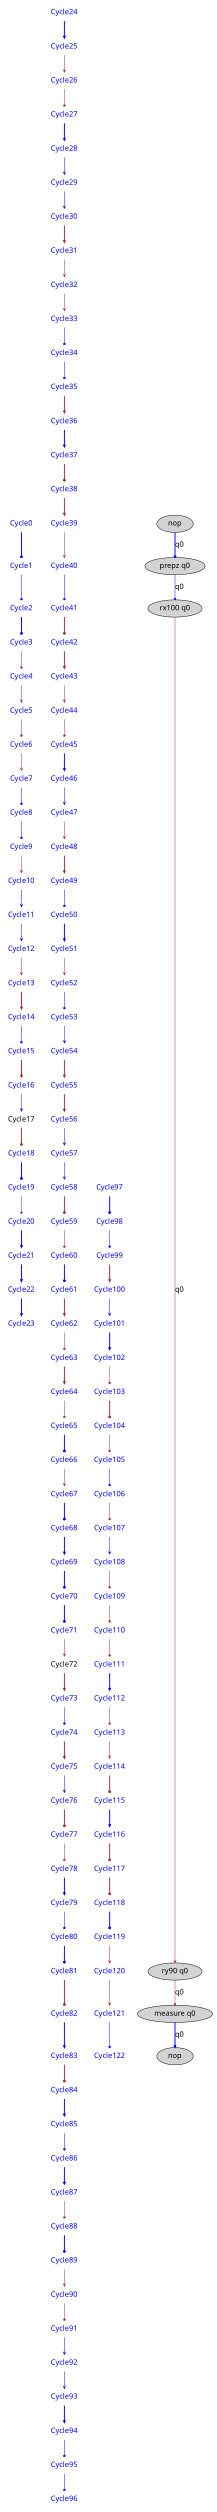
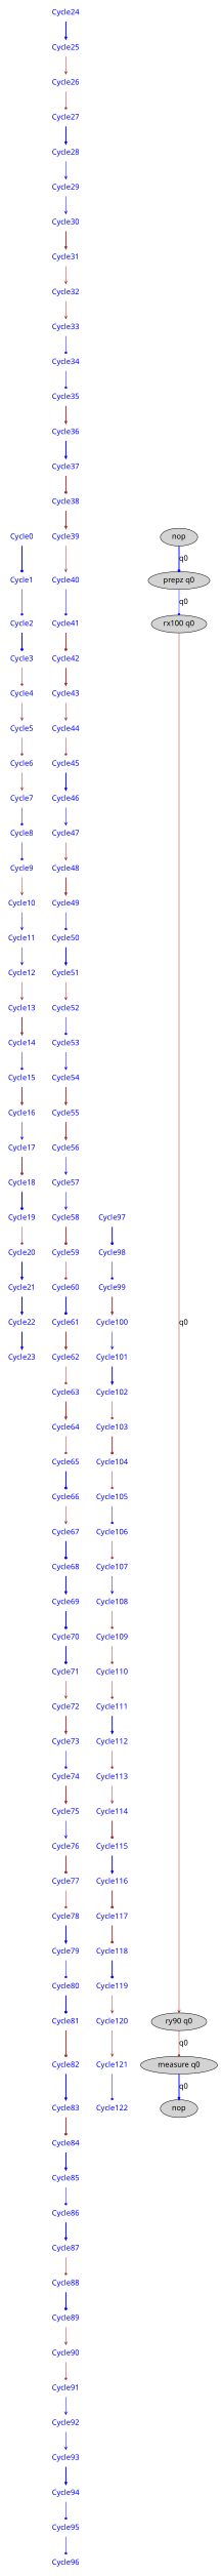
  digraph {
    fontname="Noto Sans"
    rankdir=TD
    node [fontcolor=blue fontname="Noto Sans" fontsize=16 shape=plaintext]
    edge [arrowhead=vee arrowsize=0.5 color=blue fontname="Noto Sans" fontsize=16 style=solid]
    Cycle0
    Cycle1
    Cycle2
    Cycle3
    Cycle4
    Cycle5
    Cycle6
    Cycle7
    Cycle8
    Cycle9
    Cycle10
    Cycle11
    Cycle12
    Cycle13
    Cycle14
    Cycle15
    Cycle16
-   Cycle17 [fontcolor=black]
+   Cycle17
    Cycle18
    Cycle19
    Cycle20
    Cycle21
    Cycle22
    Cycle23
    Cycle24
    Cycle25
    Cycle26
    Cycle27
    Cycle28
    Cycle29
    Cycle30
    Cycle31
    Cycle32
    Cycle33
    Cycle34
    Cycle35
    Cycle36
    Cycle37
    Cycle38
    Cycle39
    Cycle40
    Cycle41
    Cycle42
    Cycle43
    Cycle44
    Cycle45
    Cycle46
    Cycle47
    Cycle48
    Cycle49
    Cycle50
    Cycle51
    Cycle52
    Cycle53
    Cycle54
    Cycle55
    Cycle56
    Cycle57
    Cycle58
    Cycle59
    Cycle60
    Cycle61
    Cycle62
    Cycle63
    Cycle64
    Cycle65
    Cycle66
    Cycle67
    Cycle68
    Cycle69
    Cycle70
    Cycle71
-   Cycle72 [fontcolor=black]
+   Cycle72
    Cycle73
    Cycle74
    Cycle75
    Cycle76
    Cycle77
    Cycle78
    Cycle79
    Cycle80
    Cycle81
    Cycle82
    Cycle83
    Cycle84
    Cycle85
    Cycle86
    Cycle87
    Cycle88
    Cycle89
    Cycle90
    Cycle91
    Cycle92
    Cycle93
    Cycle94
    Cycle95
    Cycle96
    Cycle97
    Cycle98
    Cycle99
    Cycle100
    Cycle101
    Cycle102
    Cycle103
    Cycle104
    Cycle105
    Cycle106
    Cycle107
    Cycle108
    Cycle109
    Cycle110
    Cycle111
    Cycle112
    Cycle113
    Cycle114
    Cycle115
    Cycle116
    Cycle117
    Cycle118
    Cycle119
    Cycle120
    Cycle121
    Cycle122
    n124 [fontcolor=black label=" nop " style=filled shape=""]
    n125 [fontcolor=black label=" prepz q0 " style=filled shape=""]
    n126 [fontcolor=black label="rx100 q0" style=filled shape=""]
    n127 [fontcolor=black label=" ry90 q0 " style=filled shape=""]
    n128 [fontcolor=black label=" measure q0 " style=filled shape=""]
    n129 [fontcolor=black label=" nop " style=filled shape=""]
    subgraph sub_1 {
      Cycle0
      Cycle1
      Cycle2
      Cycle3
      Cycle4
      Cycle5
      Cycle6
      Cycle7
      Cycle8
      Cycle9
      Cycle10
      Cycle11
      Cycle12
      Cycle13
      Cycle14
      Cycle15
      Cycle16
      Cycle17
      Cycle18
      Cycle19
      Cycle20
      Cycle21
      Cycle22
      Cycle23
      Cycle24
      Cycle25
      Cycle26
      Cycle27
      Cycle28
      Cycle29
      Cycle30
      Cycle31
      Cycle32
      Cycle33
      Cycle34
      Cycle35
      Cycle36
      Cycle37
      Cycle38
      Cycle39
      Cycle40
      Cycle41
      Cycle42
      Cycle43
      Cycle44
      Cycle45
      Cycle46
      Cycle47
      Cycle48
      Cycle49
      Cycle50
      Cycle51
      Cycle52
      Cycle53
      Cycle54
      Cycle55
      Cycle56
      Cycle57
      Cycle58
      Cycle59
      Cycle60
      Cycle61
      Cycle62
      Cycle63
      Cycle64
      Cycle65
      Cycle66
      Cycle67
      Cycle68
      Cycle69
      Cycle70
      Cycle71
      Cycle72
      Cycle73
      Cycle74
      Cycle75
      Cycle76
      Cycle77
      Cycle78
      Cycle79
      Cycle80
      Cycle81
      Cycle82
      Cycle83
      Cycle84
      Cycle85
      Cycle86
      Cycle87
      Cycle88
      Cycle89
      Cycle90
      Cycle91
      Cycle92
      Cycle93
      Cycle94
      Cycle95
      Cycle96
      Cycle97
      Cycle98
      Cycle99
      Cycle100
      Cycle101
      Cycle102
      Cycle103
      Cycle104
      Cycle105
      Cycle106
      Cycle107
      Cycle108
      Cycle109
      Cycle110
      Cycle111
      Cycle112
      Cycle113
      Cycle114
      Cycle115
      Cycle116
      Cycle117
      Cycle118
      Cycle119
      Cycle120
      Cycle121
      Cycle122
    }
    subgraph sub_2 {
      rank=same
      Cycle0
      n124
    }
    subgraph sub_3 {
      rank=same
      Cycle1
      n125
    }
    subgraph sub_4 {
      rank=same
      Cycle41
      n126
    }
    subgraph sub_5 {
      rank=same
      Cycle81
      n127
    }
    subgraph sub_6 {
      rank=same
      Cycle121
      n128
    }
    subgraph sub_7 {
      rank=same
      Cycle122
      n129
    }
    Cycle0 -> Cycle1 [arrowhead=dot style=bold]
    Cycle1 -> Cycle2 [arrowhead=dot]
    Cycle2 -> Cycle3 [arrowhead=dot style=bold]
    Cycle3 -> Cycle4 [arrowhead=dot color=brown]
    Cycle4 -> Cycle5 [color=brown]
    Cycle5 -> Cycle6 [arrowhead=dot color=brown]
    Cycle6 -> Cycle7 [color=brown]
    Cycle7 -> Cycle8 [arrowhead=dot]
    Cycle8 -> Cycle9 [arrowhead=dot]
    Cycle9 -> Cycle10 [color=brown]
    Cycle10 -> Cycle11
    Cycle11 -> Cycle12
    Cycle12 -> Cycle13 [color=brown]
    Cycle13 -> Cycle14 [color=brown style=bold]
    Cycle14 -> Cycle15 [arrowhead=dot]
    Cycle15 -> Cycle16 [color=brown style=bold]
    Cycle16 -> Cycle17
    Cycle17 -> Cycle18 [arrowhead=dot color=brown style=bold]
    Cycle18 -> Cycle19 [arrowhead=dot style=bold]
    Cycle19 -> Cycle20 [arrowhead=dot color=brown]
    Cycle20 -> Cycle21 [style=bold]
    Cycle21 -> Cycle22 [style=bold]
    Cycle22 -> Cycle23 [style=bold]
    Cycle24 -> Cycle25 [style=bold]
    Cycle25 -> Cycle26 [color=brown]
    Cycle26 -> Cycle27 [arrowhead=dot color=brown]
    Cycle27 -> Cycle28 [style=bold]
    Cycle28 -> Cycle29
    Cycle29 -> Cycle30
    Cycle30 -> Cycle31 [color=brown style=bold]
    Cycle31 -> Cycle32 [color=brown]
    Cycle32 -> Cycle33 [color=brown]
    Cycle33 -> Cycle34 [arrowhead=dot]
    Cycle34 -> Cycle35 [arrowhead=dot]
    Cycle35 -> Cycle36 [color=brown style=bold]
    Cycle36 -> Cycle37 [style=bold]
    Cycle37 -> Cycle38 [arrowhead=dot color=brown style=bold]
    Cycle38 -> Cycle39 [color=brown style=bold]
    Cycle39 -> Cycle40 [color=brown]
    Cycle40 -> Cycle41 [arrowhead=dot]
    Cycle41 -> Cycle42 [arrowhead=dot color=brown style=bold]
    Cycle42 -> Cycle43 [color=brown style=bold]
    Cycle43 -> Cycle44 [color=brown]
    Cycle44 -> Cycle45 [arrowhead=dot color=brown]
    Cycle45 -> Cycle46 [style=bold]
    Cycle46 -> Cycle47
    Cycle47 -> Cycle48 [color=brown]
    Cycle48 -> Cycle49 [color=brown style=bold]
    Cycle49 -> Cycle50 [arrowhead=dot]
    Cycle50 -> Cycle51 [style=bold]
    Cycle51 -> Cycle52 [color=brown]
    Cycle52 -> Cycle53 [arrowhead=dot]
    Cycle53 -> Cycle54
    Cycle54 -> Cycle55 [color=brown style=bold]
    Cycle55 -> Cycle56 [color=brown style=bold]
    Cycle56 -> Cycle57
    Cycle57 -> Cycle58
    Cycle58 -> Cycle59 [arrowhead=dot color=brown style=bold]
    Cycle59 -> Cycle60 [arrowhead=dot color=brown]
    Cycle60 -> Cycle61 [arrowhead=dot style=bold]
    Cycle61 -> Cycle62 [color=brown style=bold]
    Cycle62 -> Cycle63 [arrowhead=dot color=brown]
    Cycle63 -> Cycle64 [color=brown style=bold]
    Cycle64 -> Cycle65 [arrowhead=dot color=brown]
    Cycle65 -> Cycle66 [arrowhead=dot style=bold]
    Cycle66 -> Cycle67 [color=brown]
    Cycle67 -> Cycle68 [arrowhead=dot style=bold]
    Cycle68 -> Cycle69 [style=bold]
    Cycle69 -> Cycle70 [arrowhead=dot style=bold]
    Cycle70 -> Cycle71 [arrowhead=dot style=bold]
    Cycle71 -> Cycle72 [color=brown]
    Cycle72 -> Cycle73 [color=brown style=bold]
    Cycle73 -> Cycle74 [arrowhead=dot]
    Cycle74 -> Cycle75 [color=brown style=bold]
    Cycle75 -> Cycle76
    Cycle76 -> Cycle77 [arrowhead=dot color=brown style=bold]
    Cycle77 -> Cycle78 [arrowhead=dot color=brown]
    Cycle78 -> Cycle79 [style=bold]
    Cycle79 -> Cycle80 [arrowhead=dot]
    Cycle80 -> Cycle81 [arrowhead=dot style=bold]
    Cycle81 -> Cycle82 [arrowhead=dot color=brown style=bold]
    Cycle82 -> Cycle83 [style=bold]
    Cycle83 -> Cycle84 [arrowhead=dot color=brown style=bold]
    Cycle84 -> Cycle85 [style=bold]
    Cycle85 -> Cycle86 [arrowhead=dot]
    Cycle86 -> Cycle87 [style=bold]
    Cycle87 -> Cycle88 [arrowhead=dot color=brown]
    Cycle88 -> Cycle89 [arrowhead=dot style=bold]
    Cycle89 -> Cycle90 [color=brown]
    Cycle90 -> Cycle91 [arrowhead=dot color=brown]
    Cycle91 -> Cycle92
    Cycle92 -> Cycle93
    Cycle93 -> Cycle94 [style=bold]
    Cycle94 -> Cycle95 [arrowhead=dot]
    Cycle95 -> Cycle96 [arrowhead=dot]
    Cycle97 -> Cycle98 [arrowhead=dot style=bold]
    Cycle98 -> Cycle99 [arrowhead=dot]
    Cycle99 -> Cycle100 [color=brown style=bold]
    Cycle100 -> Cycle101
    Cycle101 -> Cycle102 [style=bold]
    Cycle102 -> Cycle103 [arrowhead=dot color=brown]
    Cycle103 -> Cycle104 [arrowhead=dot color=brown style=bold]
    Cycle104 -> Cycle105 [arrowhead=dot color=brown]
    Cycle105 -> Cycle106 [arrowhead=dot]
    Cycle106 -> Cycle107 [arrowhead=dot color=brown]
    Cycle107 -> Cycle108
    Cycle108 -> Cycle109 [arrowhead=dot color=brown]
    Cycle109 -> Cycle110 [arrowhead=dot color=brown]
    Cycle110 -> Cycle111 [arrowhead=dot color=brown]
    Cycle111 -> Cycle112 [style=bold]
    Cycle112 -> Cycle113 [arrowhead=dot color=brown]
    Cycle113 -> Cycle114 [color=brown]
    Cycle114 -> Cycle115 [arrowhead=dot color=brown style=bold]
    Cycle115 -> Cycle116 [style=bold]
    Cycle116 -> Cycle117 [arrowhead=dot color=brown style=bold]
    Cycle117 -> Cycle118 [arrowhead=dot color=brown style=bold]
    Cycle118 -> Cycle119 [arrowhead=dot style=bold]
    Cycle119 -> Cycle120 [color=brown]
    Cycle120 -> Cycle121 [color=brown]
    Cycle121 -> Cycle122 [arrowhead=dot]
    n124 -> n125 [arrowhead=dot label=q0 style=bold]
    n125 -> n126 [arrowhead=dot label=q0]
    n126 -> n127 [color=brown label=q0]
    n127 -> n128 [arrowhead=dot color=brown label=q0]
    n128 -> n129 [label=q0 style=bold]
  }
